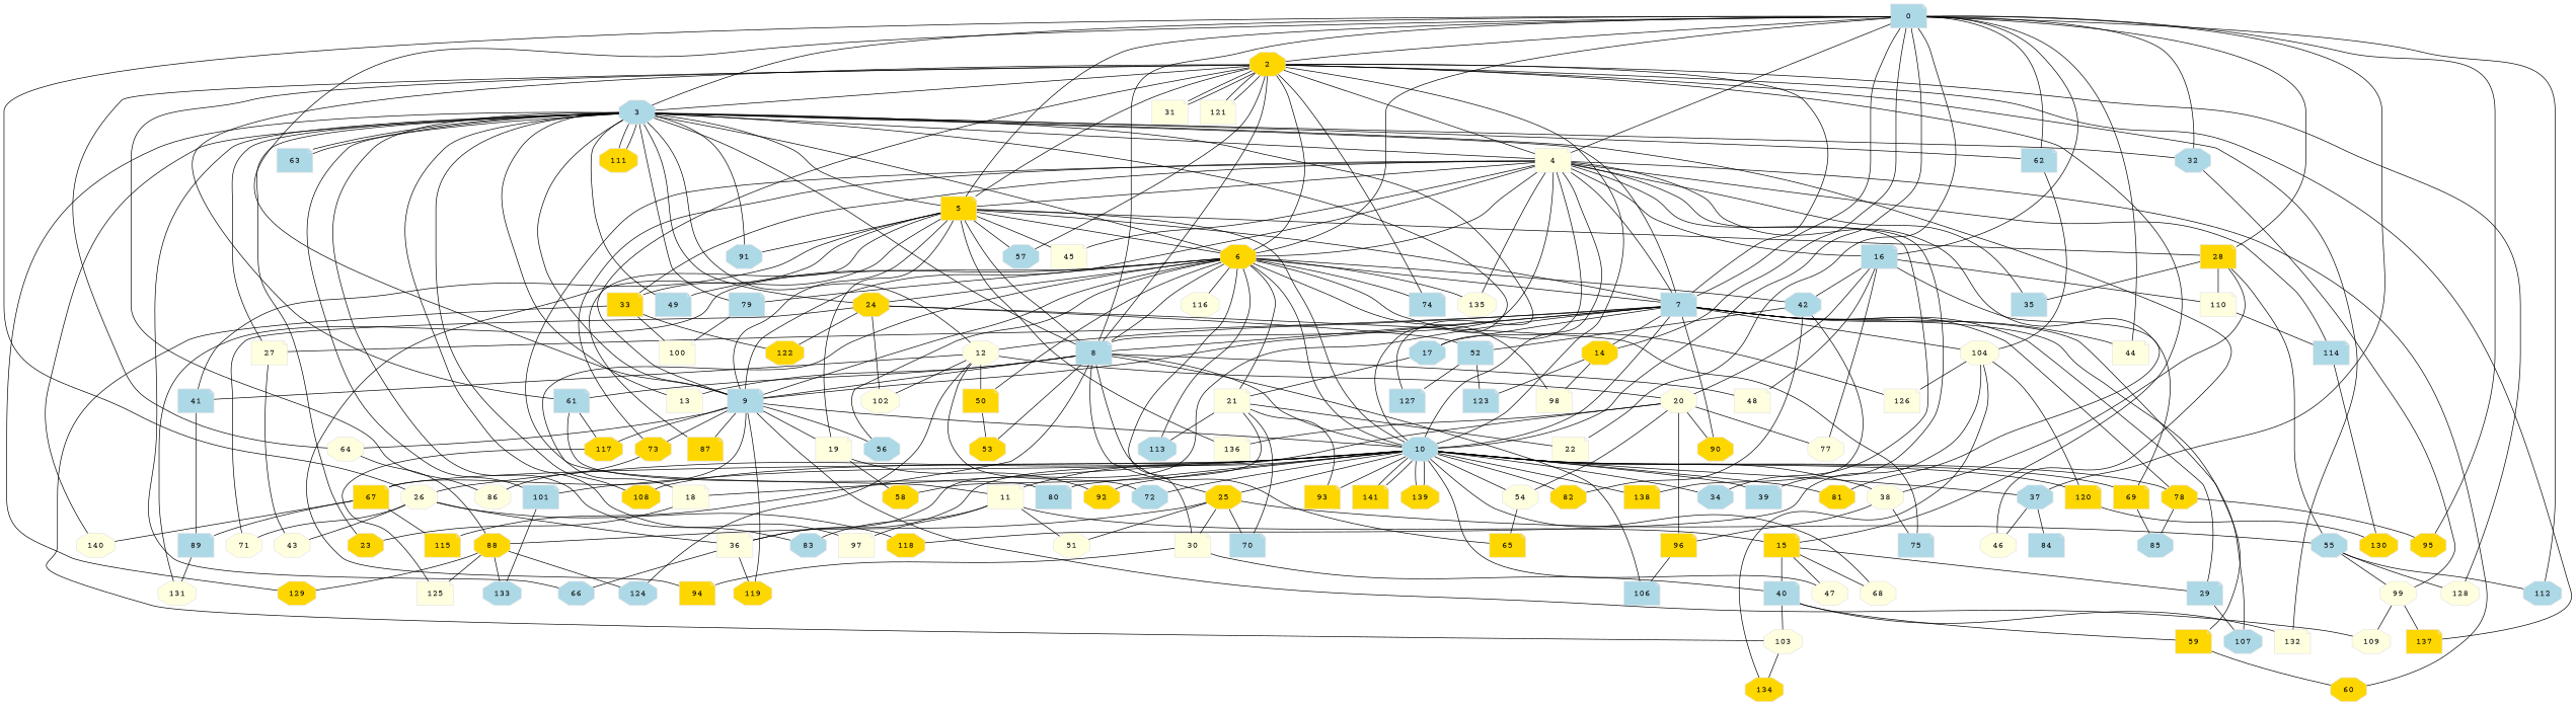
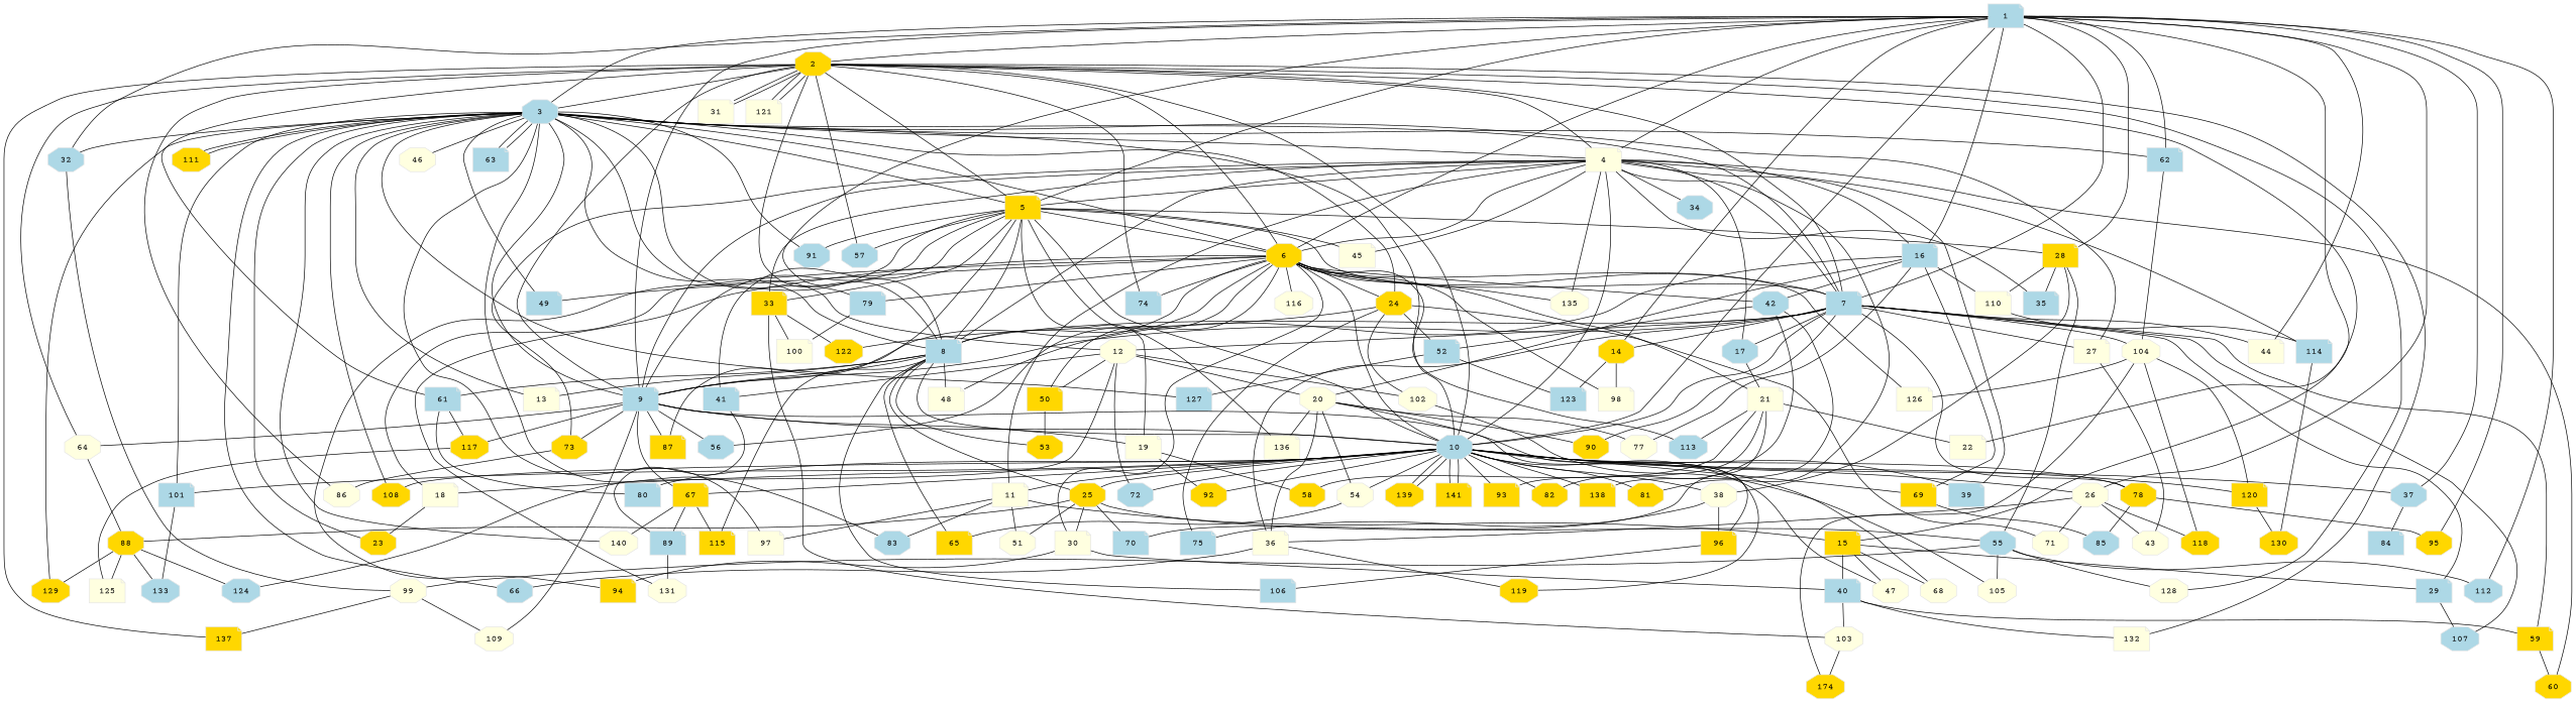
  graph {
    fontname="Courier Prime"
    node [color=gray90 fillcolor=lightyellow fontname="Courier Prime" shape=octagon style=filled]
    edge [fontname="Courier Prime"]
-   1 [fillcolor=lightblue shape=note label=0]
+   1 [fillcolor=lightblue shape=note]
    2 [fillcolor=gold]
    3 [fillcolor=lightblue]
    4 [shape=note]
    5 [fillcolor=gold shape=note]
    6 [fillcolor=gold]
    7 [fillcolor=lightblue shape=note]
    8 [fillcolor=lightblue shape=note]
    9 [fillcolor=lightblue shape=note]
    10 [fillcolor=lightblue]
    14 [fillcolor=gold]
    16 [fillcolor=lightblue shape=note]
    22 [shape=note]
    26
    28 [fillcolor=gold shape=note]
    32 [fillcolor=lightblue]
    37 [fillcolor=lightblue]
    44 [shape=note]
    62 [fillcolor=lightblue shape=note]
    95 [fillcolor=gold]
    112 [fillcolor=lightblue]
    15 [fillcolor=gold shape=note]
    31 [shape=note]
    57 [fillcolor=lightblue]
    61 [fillcolor=lightblue shape=note]
    64
    74 [fillcolor=lightblue shape=note]
    86
    121 [shape=note]
    128
    132 [shape=note]
    137 [fillcolor=gold shape=note]
    12
    13 [shape=note]
    23 [fillcolor=gold]
    24 [fillcolor=gold]
    27 [shape=note]
    46
    49 [fillcolor=lightblue shape=note]
    63 [fillcolor=lightblue shape=note]
    66 [fillcolor=lightblue]
    79 [fillcolor=lightblue shape=note]
    83 [fillcolor=lightblue]
    91 [fillcolor=lightblue]
    97 [shape=note]
    101 [fillcolor=lightblue shape=note]
    108 [fillcolor=gold]
    111 [fillcolor=gold]
    127 [fillcolor=lightblue shape=note]
    129 [fillcolor=gold]
    140
    11 [shape=note]
    17 [fillcolor=lightblue]
    33 [fillcolor=gold shape=note]
    34 [fillcolor=lightblue]
    35 [fillcolor=lightblue shape=note]
    39 [fillcolor=lightblue shape=note]
    45 [shape=note]
    60 [fillcolor=gold]
    73 [fillcolor=gold]
    81 [fillcolor=gold]
    114 [fillcolor=lightblue shape=note]
    135
    19 [shape=note]
    41 [fillcolor=lightblue shape=note]
    87 [fillcolor=gold shape=note]
    94 [fillcolor=gold shape=note]
    136 [shape=note]
    18 [shape=note]
    21 [shape=note]
    30 [shape=note]
    42 [fillcolor=lightblue]
    50 [fillcolor=gold shape=note]
    56 [fillcolor=lightblue]
    98 [shape=note]
    113 [fillcolor=lightblue]
    116
    126 [shape=note]
    131
    29 [fillcolor=lightblue shape=note]
    59 [fillcolor=gold shape=note]
    78 [fillcolor=gold]
    90 [fillcolor=gold]
    104
    107 [fillcolor=lightblue]
    36 [shape=note]
    25 [fillcolor=gold]
    48 [shape=note]
    53 [fillcolor=gold]
    65 [fillcolor=gold shape=note]
    106 [fillcolor=lightblue shape=note]
    115 [fillcolor=gold shape=note]
    67 [fillcolor=gold shape=note]
    109
    117 [fillcolor=gold]
    119 [fillcolor=gold]
    38
    47
    54
    68
    69 [fillcolor=gold shape=note]
    72 [fillcolor=lightblue]
    80 [fillcolor=lightblue shape=note]
    82 [fillcolor=gold]
    92 [fillcolor=gold]
    93 [fillcolor=gold shape=note]
    120 [fillcolor=gold shape=note]
    138 [fillcolor=gold shape=note]
    139 [fillcolor=gold]
    141 [fillcolor=gold shape=note]
    123 [fillcolor=lightblue shape=note]
    20
    77
    110 [shape=note]
    71
    43
    118 [fillcolor=gold]
    55 [fillcolor=lightblue]
    99
    84 [fillcolor=lightblue shape=note]
    40 [fillcolor=lightblue shape=note]
    88 [fillcolor=gold]
    102
    124 [fillcolor=lightblue]
    52 [fillcolor=lightblue shape=note]
    75 [fillcolor=lightblue shape=note]
    122 [fillcolor=gold]
    100 [shape=note]
    133 [fillcolor=lightblue]
    51
    103
    130 [fillcolor=gold]
    58 [fillcolor=gold]
    89 [fillcolor=lightblue shape=note]
    70 [fillcolor=lightblue shape=note]
    85 [fillcolor=lightblue]
-   134 [fillcolor=gold]
+   134 [fillcolor=gold label=174]
    125 [shape=note]
    96 [fillcolor=gold shape=note]
+   105
    1 -- 2
    1 -- 3
    1 -- 4
    1 -- 5
    1 -- 6
    1 -- 7
    1 -- 8
    1 -- 9
    1 -- 10
    1 -- 14
    1 -- 16
    1 -- 22
    1 -- 26
    1 -- 28
    1 -- 32
    1 -- 37
    1 -- 44
    1 -- 62
    1 -- 95
    1 -- 112
    2 -- 3
    2 -- 4
    2 -- 5
    2 -- 6
    2 -- 7
    2 -- 8
    2 -- 9
    2 -- 10
    2 -- 15
    2 -- 31
    2 -- 31
    2 -- 57
    2 -- 61
    2 -- 64
    2 -- 74
    2 -- 86
    2 -- 121
    2 -- 121
    2 -- 128
    2 -- 132
    2 -- 137
    3 -- 4
    3 -- 5
    3 -- 6
    3 -- 7
    3 -- 8
    3 -- 9
    3 -- 10
    3 -- 32
    3 -- 62
    3 -- 12
    3 -- 13
    3 -- 23
    3 -- 24
    3 -- 27
    3 -- 46
    3 -- 49
    3 -- 63
    3 -- 63
    3 -- 66
    3 -- 79
    3 -- 83
    3 -- 91
    3 -- 97
    3 -- 101
    3 -- 108
    3 -- 111
    3 -- 111
    3 -- 127
    3 -- 129
    3 -- 140
    4 -- 5
    4 -- 6
    4 -- 7
    4 -- 8
    4 -- 9
    4 -- 10
    4 -- 16
    4 -- 11
    4 -- 17
    4 -- 33
    4 -- 34
    4 -- 35
    4 -- 39
    4 -- 45
    4 -- 60
    4 -- 73
    4 -- 81
    4 -- 114
    4 -- 135
    5 -- 6
    5 -- 7
    5 -- 8
    5 -- 9
    5 -- 10
    5 -- 28
    5 -- 57
    5 -- 91
    5 -- 33
    5 -- 45
    5 -- 19
    5 -- 41
    5 -- 87
    5 -- 94
    5 -- 136
    6 -- 7
    6 -- 8
    6 -- 9
    6 -- 10
    6 -- 74
    6 -- 24
    6 -- 49
    6 -- 79
    6 -- 135
    6 -- 18
    6 -- 21
    6 -- 30
    6 -- 42
    6 -- 50
    6 -- 56
    6 -- 98
    6 -- 113
    6 -- 116
    6 -- 126
    6 -- 131
    7 -- 8
    7 -- 9
    7 -- 10
    7 -- 14
    7 -- 44
    7 -- 12
    7 -- 27
    7 -- 17
    7 -- 29
    7 -- 59
    7 -- 78
    7 -- 90
    7 -- 104
    7 -- 107
    7 -- 36
    8 -- 9
    8 -- 10
    8 -- 61
    8 -- 13
    8 -- 25
    8 -- 48
    8 -- 53
    8 -- 65
    8 -- 106
    8 -- 115
    9 -- 10
    9 -- 64
    9 -- 73
    9 -- 19
    9 -- 87
    9 -- 56
    9 -- 67
    9 -- 109
    9 -- 117
    9 -- 119
    10 -- 26
    10 -- 37
    10 -- 101
    10 -- 108
    10 -- 11
-   10 -- 34
    10 -- 39
    10 -- 81
    10 -- 18
    10 -- 78
    10 -- 25
    10 -- 67
    10 -- 38
    10 -- 47
    10 -- 54
    10 -- 68
    10 -- 69
    10 -- 72
    10 -- 80
    10 -- 82
    10 -- 92
    10 -- 93
    10 -- 120
    10 -- 138
    10 -- 139
    10 -- 139
    10 -- 141
    10 -- 141
    14 -- 98
    14 -- 123
    16 -- 42
    16 -- 48
    16 -- 69
    16 -- 20
    16 -- 77
    16 -- 110
    26 -- 36
    26 -- 71
    26 -- 43
    26 -- 118
    28 -- 35
    28 -- 38
    28 -- 110
    28 -- 55
    32 -- 99
-   37 -- 46
    37 -- 84
    62 -- 104
    15 -- 29
    15 -- 47
    15 -- 68
    15 -- 40
    61 -- 117
    61 -- 80
    64 -- 88
    12 -- 41
    12 -- 50
    12 -- 72
    12 -- 20
    12 -- 102
    12 -- 124
    24 -- 71
    24 -- 102
    24 -- 52
    24 -- 75
    24 -- 122
    27 -- 43
    79 -- 100
    101 -- 133
    11 -- 15
    11 -- 83
    11 -- 97
    11 -- 51
    17 -- 21
    33 -- 122
    33 -- 100
    33 -- 103
    73 -- 86
    114 -- 130
    19 -- 92
    19 -- 58
    41 -- 89
    18 -- 23
    21 -- 22
    21 -- 113
    21 -- 93
    21 -- 58
    21 -- 70
    30 -- 94
    30 -- 40
    42 -- 82
    42 -- 138
    42 -- 52
    50 -- 53
    29 -- 107
    59 -- 60
    78 -- 95
    78 -- 85
    104 -- 126
    104 -- 120
    104 -- 118
    104 -- 134
    36 -- 66
    36 -- 119
    25 -- 30
    25 -- 55
    25 -- 88
    25 -- 51
    25 -- 70
    67 -- 140
    67 -- 115
    67 -- 89
    117 -- 125
    38 -- 75
    38 -- 96
    54 -- 65
    69 -- 85
    120 -- 130
    20 -- 136
    20 -- 90
    20 -- 36
    20 -- 54
    20 -- 77
    20 -- 96
    110 -- 114
    55 -- 112
    55 -- 128
    55 -- 99
+   55 -- 105
    99 -- 137
    99 -- 109
    40 -- 132
    40 -- 59
    40 -- 103
    88 -- 129
    88 -- 124
    88 -- 133
    88 -- 125
+   102 -- 105
    52 -- 127
    52 -- 123
    103 -- 134
    89 -- 131
    96 -- 106
  }
